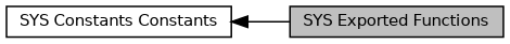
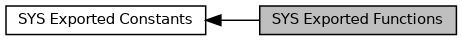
  digraph {
    rankdir=LR
    node [color=black fontname=Helvetica fontsize=10 shape=box style=filled]
-   n1 [fillcolor=white height=0.2 label="SYS Constants Constants" width=0.4]
+   n1 [fillcolor=white height=0.2 label="SYS Exported Constants" width=0.4]
    n2 [fillcolor=grey75 fontcolor=black height=0.2 label="SYS Exported Functions" width=0.4]
    n1 -> n2 [dir=back fontname=Helvetica fontsize=10 labelfontname=Helvetica labelfontsize=10 shape=plaintext style=solid]
  }
